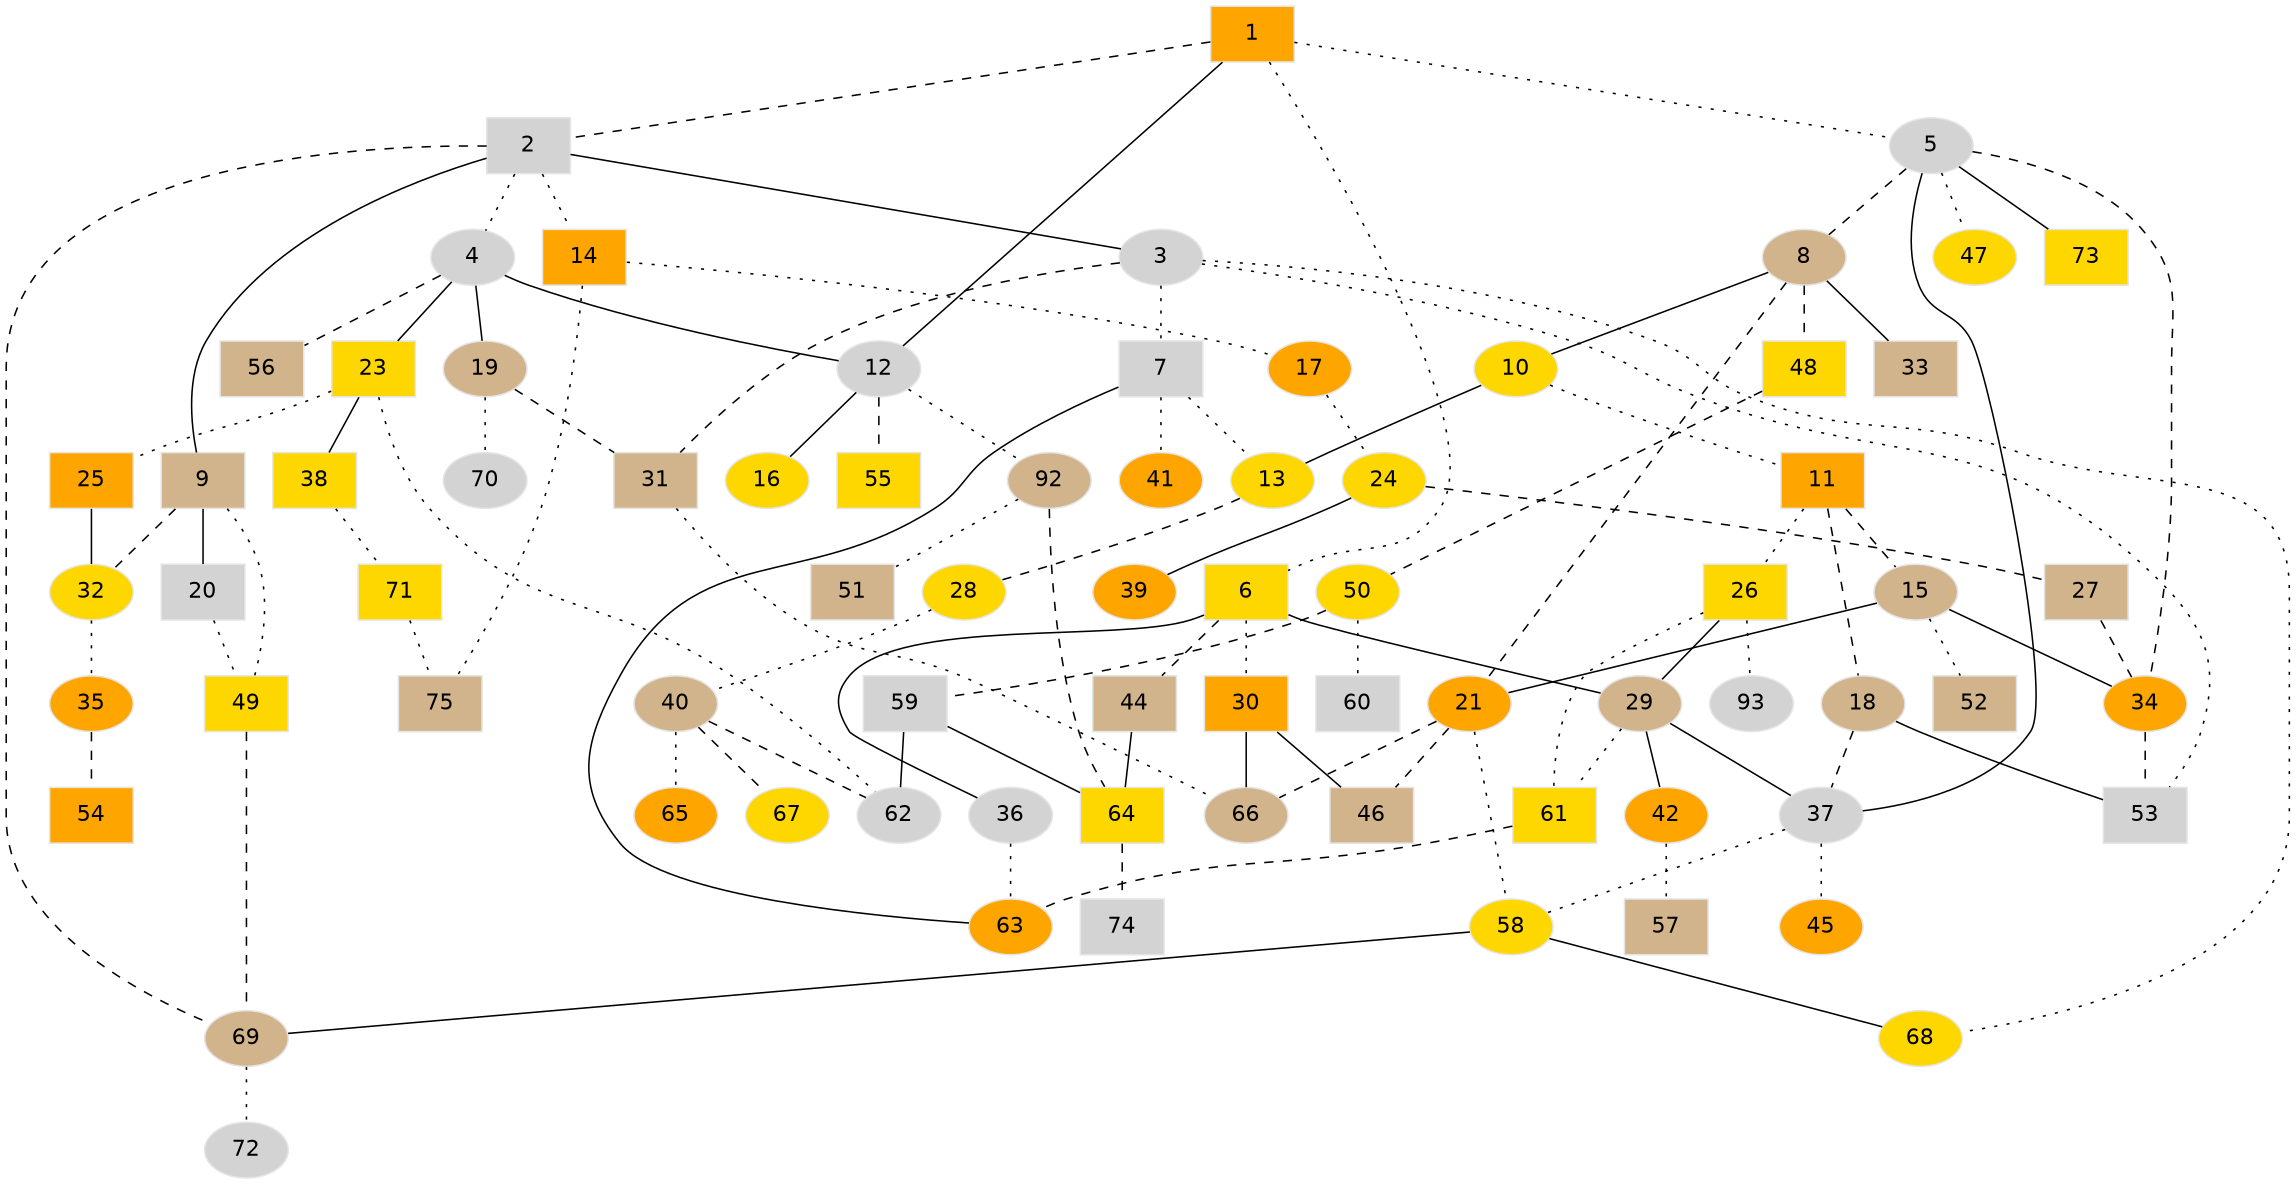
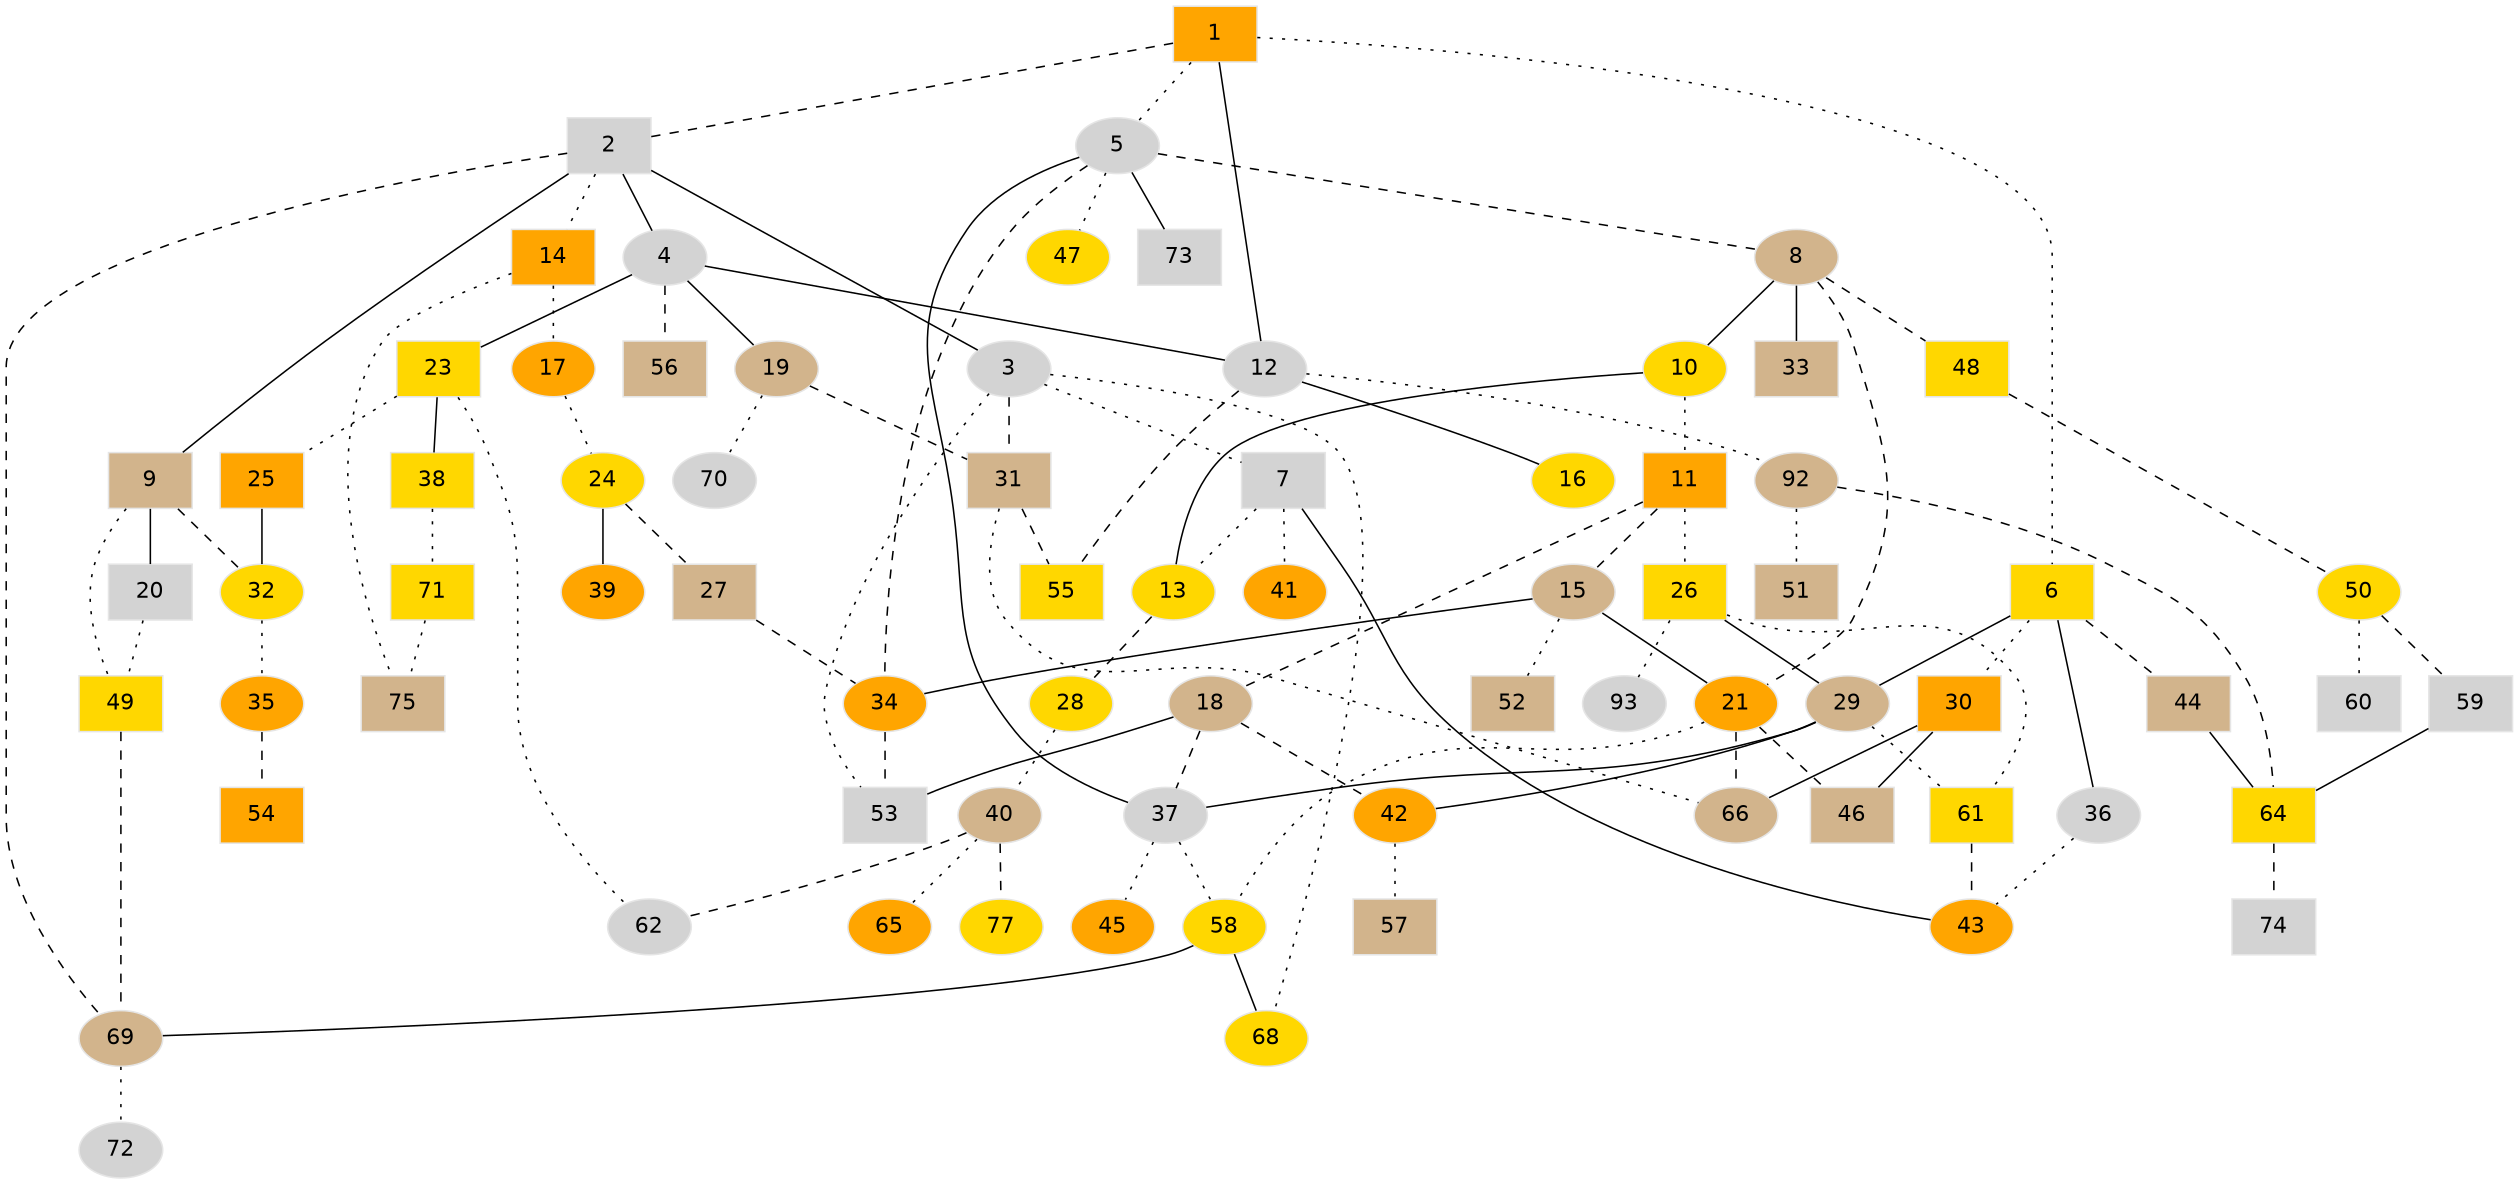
  graph {
    fontname="DejaVu Sans"
    node [color=gray90 fillcolor=gold fontname="DejaVu Sans" shape=ellipse style=filled]
    edge [fontname="DejaVu Sans" style=dotted]
    1 [fillcolor=orange shape=box]
    2 [fillcolor=lightgrey shape=box]
    5 [fillcolor=lightgrey]
    6 [shape=box]
    12 [fillcolor=lightgrey]
    3 [fillcolor=lightgrey]
    4 [fillcolor=lightgrey]
    9 [fillcolor=tan shape=box]
    14 [fillcolor=orange shape=box]
    69 [fillcolor=tan]
    8 [fillcolor=tan]
    34 [fillcolor=orange]
    37 [fillcolor=lightgrey]
    47
-   73 [shape=box]
+   73 [fillcolor=lightgrey shape=box]
    29 [fillcolor=tan]
    30 [fillcolor=orange shape=box]
    36 [fillcolor=lightgrey]
    44 [fillcolor=tan shape=box]
    16
    n21 [fillcolor=tan label=92]
    55 [shape=box]
    7 [fillcolor=lightgrey shape=box]
    31 [fillcolor=tan shape=box]
    53 [fillcolor=lightgrey shape=box]
    68
    19 [fillcolor=tan]
    23 [shape=box]
    56 [fillcolor=tan shape=box]
    20 [fillcolor=lightgrey shape=box]
    32
    49 [shape=box]
    17 [fillcolor=orange]
    75 [fillcolor=tan shape=box]
    72 [fillcolor=lightgrey]
    13
    41 [fillcolor=orange]
-   63 [fillcolor=orange]
+   63 [fillcolor=orange label=43]
    66 [fillcolor=tan]
    70 [fillcolor=lightgrey]
    25 [fillcolor=orange shape=box]
    38 [shape=box]
    62 [fillcolor=lightgrey]
    10
    21 [fillcolor=orange]
    33 [fillcolor=tan shape=box]
    48 [shape=box]
    58
    45 [fillcolor=orange]
    42 [fillcolor=orange]
    61 [shape=box]
    46 [fillcolor=tan shape=box]
    64 [shape=box]
    28
    11 [fillcolor=orange shape=box]
    50
    35 [fillcolor=orange]
    15 [fillcolor=tan]
    18 [fillcolor=tan]
    26 [shape=box]
    52 [fillcolor=tan shape=box]
    n62 [fillcolor=lightgrey label=93]
    51 [fillcolor=tan shape=box]
    40 [fillcolor=tan]
    24
    27 [fillcolor=tan shape=box]
    39 [fillcolor=orange]
    57 [fillcolor=tan shape=box]
    74 [fillcolor=lightgrey shape=box]
    71 [shape=box]
    65 [fillcolor=orange]
-   67
+   67 [label=77]
    54 [fillcolor=orange shape=box]
    59 [fillcolor=lightgrey shape=box]
    60 [fillcolor=lightgrey shape=box]
    1 -- 2 [style=dashed]
    1 -- 5
    1 -- 6
    1 -- 12 [style=solid]
    2 -- 3 [style=solid]
-   2 -- 4
+   2 -- 4 [style=solid]
    2 -- 9 [style=solid]
    2 -- 14
    2 -- 69 [style=dashed]
    5 -- 8 [style=dashed]
    5 -- 34 [style=dashed]
    5 -- 37 [style=solid]
    5 -- 47
    5 -- 73 [style=solid]
    6 -- 29 [style=solid]
    6 -- 30
    6 -- 36 [style=solid]
    6 -- 44 [style=dashed]
    12 -- 16 [style=solid]
    12 -- n21
    12 -- 55 [style=dashed]
    3 -- 7
    3 -- 31 [style=dashed]
    3 -- 53
    3 -- 68
    4 -- 12 [style=solid]
    4 -- 19 [style=solid]
    4 -- 23 [style=solid]
    4 -- 56 [style=dashed]
    9 -- 20 [style=solid]
    9 -- 32 [style=dashed]
    9 -- 49
    14 -- 17
    14 -- 75
    69 -- 72
    8 -- 10 [style=solid]
    8 -- 21 [style=dashed]
    8 -- 33 [style=solid]
    8 -- 48 [style=dashed]
    34 -- 53 [style=dashed]
    37 -- 58
    37 -- 45
    29 -- 37 [style=solid]
    29 -- 42 [style=solid]
    29 -- 61
    30 -- 66 [style=solid]
    30 -- 46 [style=solid]
    36 -- 63
    44 -- 64 [style=solid]
    n21 -- 64 [style=dashed]
    n21 -- 51
    7 -- 13
    7 -- 41
    7 -- 63 [style=solid]
+   31 -- 55 [style=dashed]
    31 -- 66
    19 -- 31 [style=dashed]
    19 -- 70
    23 -- 25
    23 -- 38 [style=solid]
    23 -- 62
    20 -- 49
    32 -- 35
    49 -- 69 [style=dashed]
    17 -- 24
    13 -- 28 [style=dashed]
    25 -- 32 [style=solid]
    38 -- 71
    10 -- 13 [style=solid]
    10 -- 11
    21 -- 66 [style=dashed]
    21 -- 58
    21 -- 46 [style=dashed]
    48 -- 50 [style=dashed]
    58 -- 69 [style=solid]
    58 -- 68 [style=solid]
    42 -- 57
    61 -- 63 [style=dashed]
    64 -- 74 [style=dashed]
    28 -- 40
    11 -- 15 [style=dashed]
    11 -- 18 [style=dashed]
    11 -- 26
    50 -- 59 [style=dashed]
    50 -- 60
    35 -- 54 [style=dashed]
    15 -- 34 [style=solid]
    15 -- 21 [style=solid]
    15 -- 52
    18 -- 37 [style=dashed]
    18 -- 53 [style=solid]
+   18 -- 42 [style=dashed]
    26 -- 29 [style=solid]
    26 -- 61
    26 -- n62
    40 -- 62 [style=dashed]
    40 -- 65
    40 -- 67 [style=dashed]
    24 -- 27 [style=dashed]
    24 -- 39 [style=solid]
    27 -- 34 [style=dashed]
    71 -- 75
-   59 -- 62 [style=solid]
    59 -- 64 [style=solid]
  }
